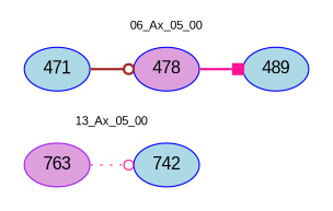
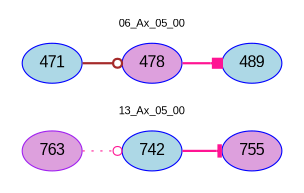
  digraph {
    fontname="Liberation Sans"
    rankdir=LR
    node [color=blue fillcolor=lightblue fontname="Liberation Sans" style=filled]
    edge [arrowhead=odot color=deeppink fontname="Liberation Sans" style=bold]
    n1 [label=742]
+   n2 [fillcolor=plum label=755]
    n3 [color=purple fillcolor=plum label=763]
    n4 [label=471]
    n5 [fillcolor=plum label=478]
    n6 [label=489]
    subgraph cluster_1 {
      color=white
      fontsize=10
      label="13_Ax_05_00"
      n1
+     n2
      n3
    }
    subgraph cluster_2 {
      color=white
      fontsize=10
      label="06_Ax_05_00"
      n4
      n5
      n6
    }
+   n1 -> n2 [arrowhead=tee]
    n3 -> n1 [style=dotted]
    n4 -> n5 [color=brown]
    n5 -> n6 [arrowhead=box]
  }
